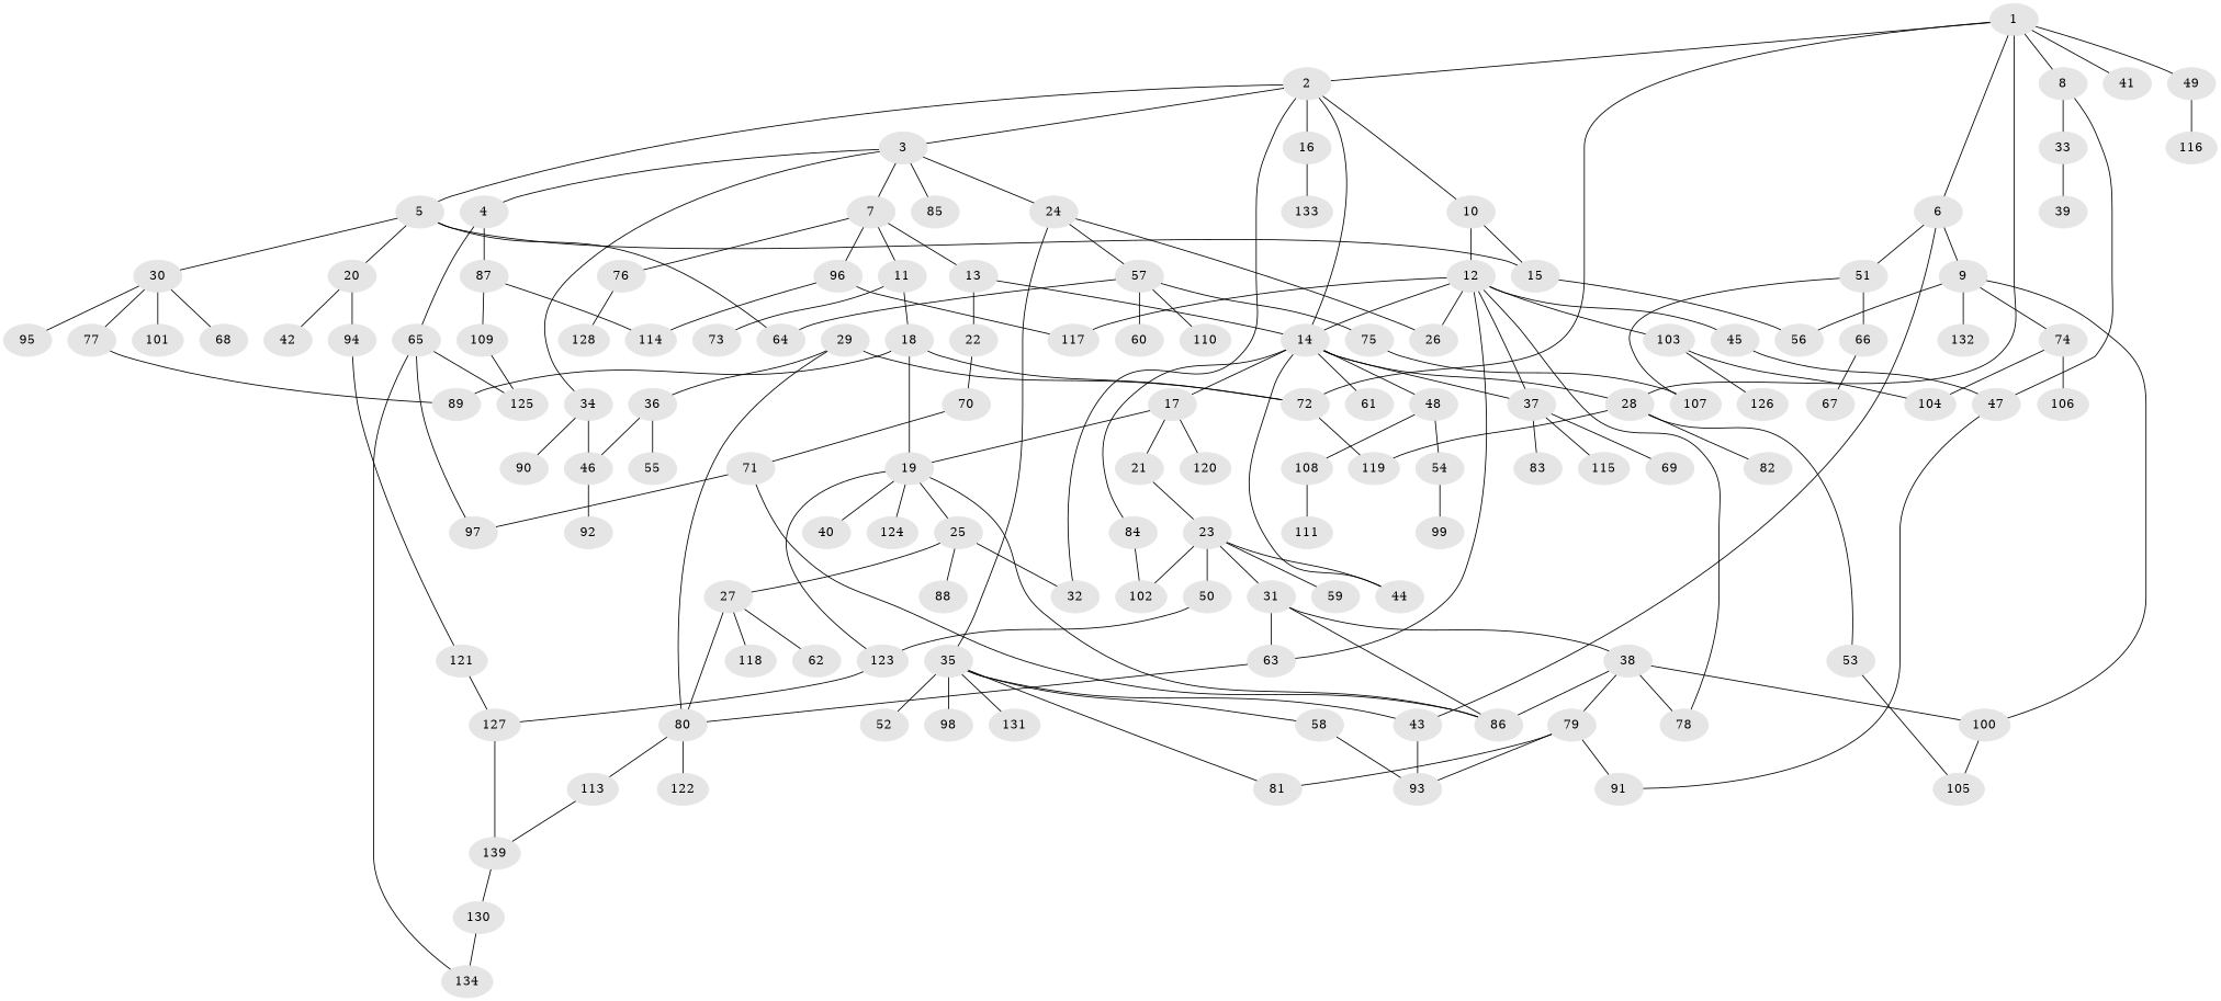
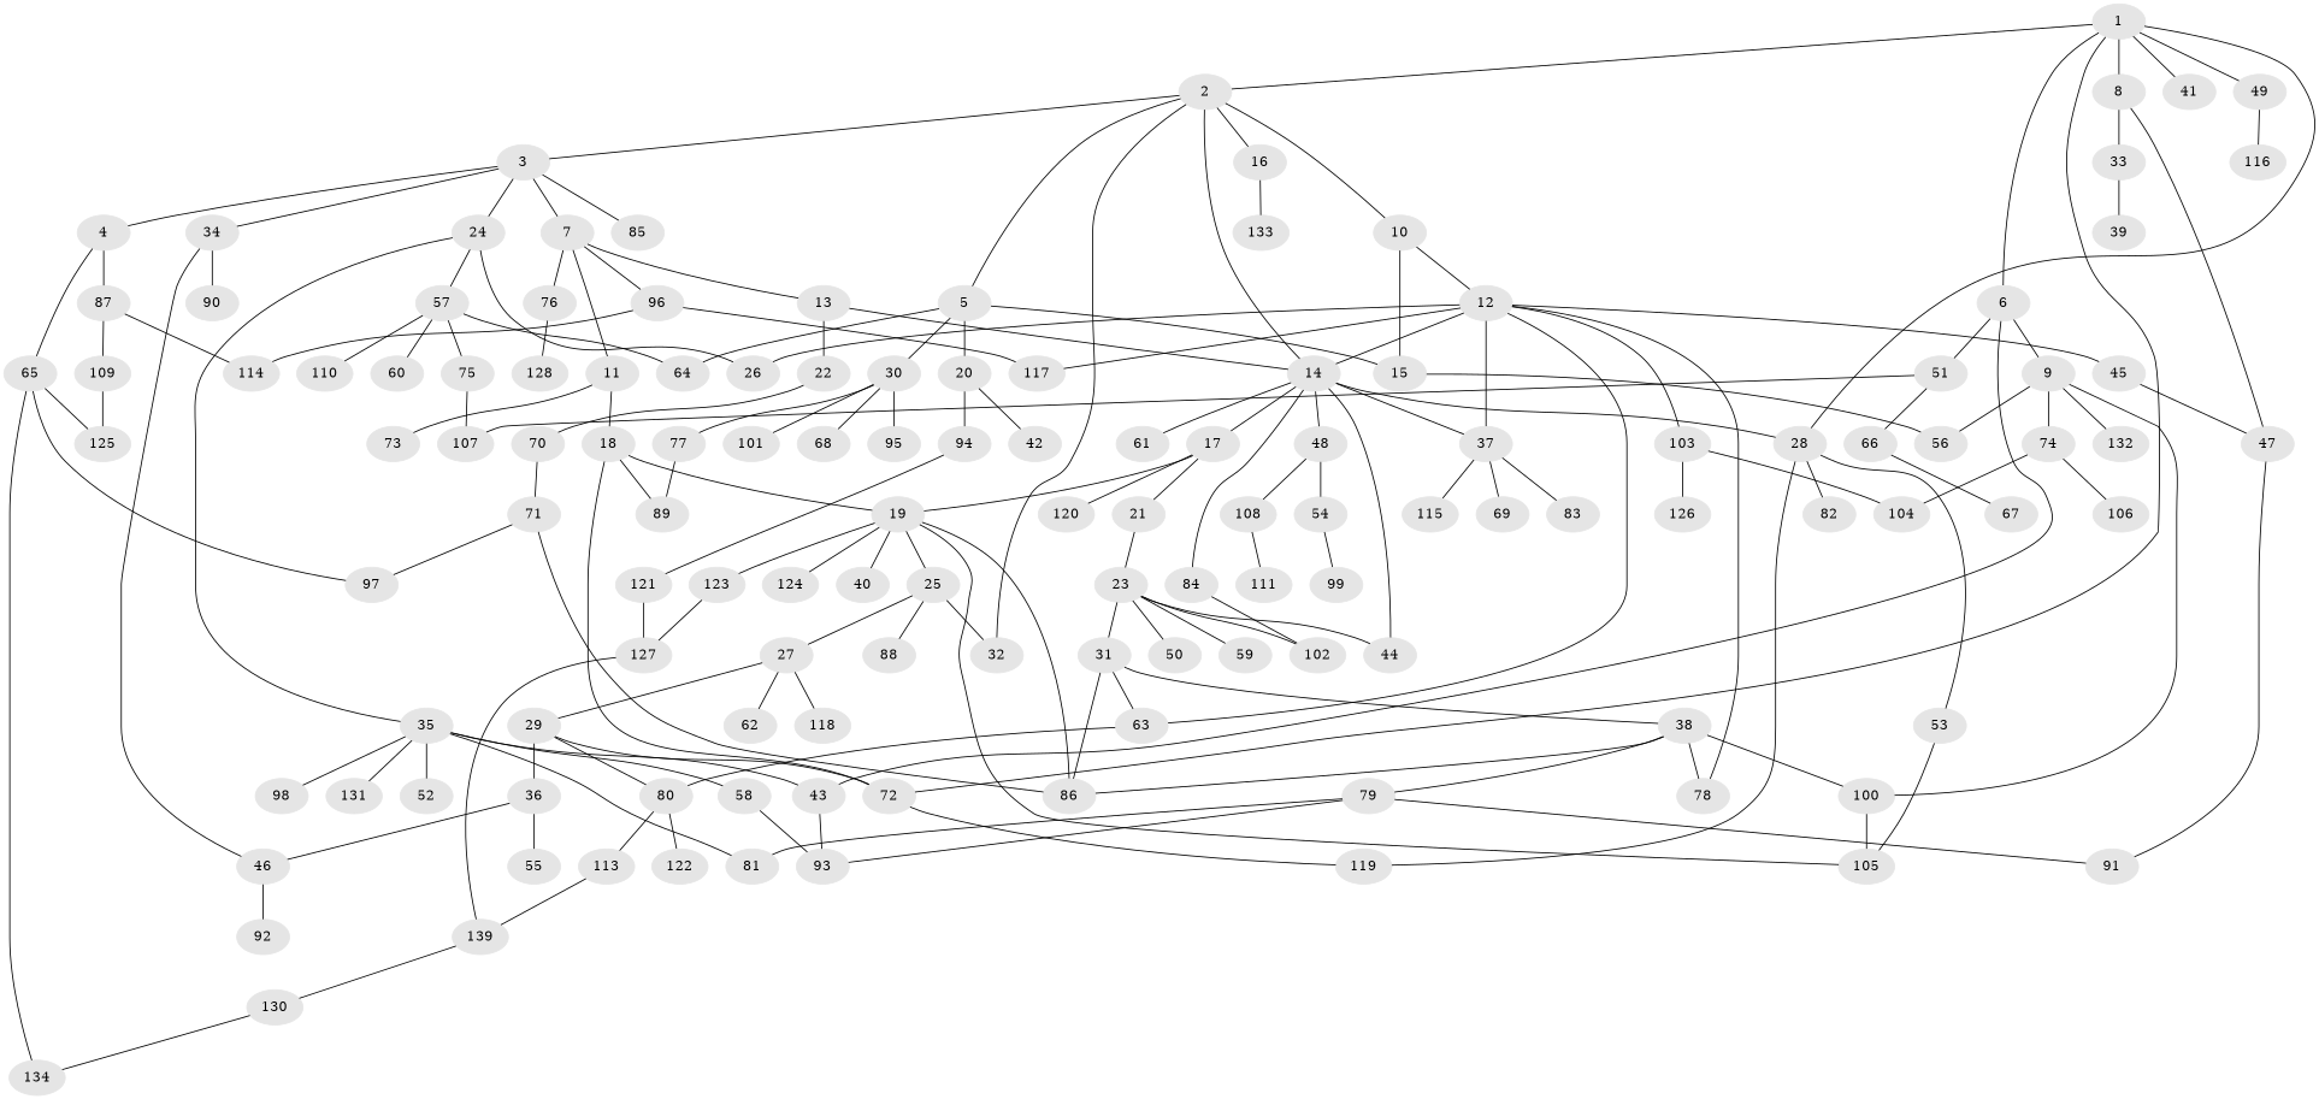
  graph {
    node [color=gray90 style=filled]
    1
    2
    6
    8
    28
    41
    49
    72
    3
    5
    10
    14
    16
    32
    9
    43
    51
    33
    47
    53
    82
    119
    116
    4
    7
    24
    34
    85
    15
    20
    30
    64
    12
    37
    17
    44
    48
    61
    84
    133
    65
    87
    11
    13
    76
    96
    26
    35
    57
    46
    90
    97
    125
    134
    109
    114
    56
    42
    94
    68
    77
    95
    101
    74
    100
    132
    93
    66
    107
    18
    73
    22
    128
    117
    39
    91
    104
    106
    105
    45
    63
    78
    103
    19
    89
    69
    83
    115
    80
    126
    70
    21
    120
    54
    108
    102
    25
    40
    86
    123
    124
    23
    27
    88
    127
    121
    31
    50
    59
    71
    38
    52
    58
    81
    98
    131
    60
    75
    110
    29
    62
    118
    36
    55
    113
    122
    79
    92
    99
    111
    67
    n132 [label=139]
    130
    1 -- 2
    1 -- 6
    1 -- 8
    1 -- 28
    1 -- 41
    1 -- 49
    1 -- 72
    2 -- 3
    2 -- 5
    2 -- 10
    2 -- 14
    2 -- 16
    2 -- 32
    6 -- 9
    6 -- 43
    6 -- 51
    8 -- 33
    8 -- 47
    28 -- 53
    28 -- 82
    28 -- 119
    49 -- 116
    72 -- 119
    3 -- 4
    3 -- 7
    3 -- 24
    3 -- 34
    3 -- 85
    5 -- 15
    5 -- 20
    5 -- 30
    5 -- 64
    10 -- 15
    10 -- 12
    14 -- 28
    14 -- 37
    14 -- 17
    14 -- 44
    14 -- 48
    14 -- 61
    14 -- 84
    16 -- 133
    9 -- 56
    9 -- 74
    9 -- 100
    9 -- 132
    43 -- 93
    51 -- 66
    51 -- 107
    33 -- 39
    47 -- 91
    53 -- 105
    4 -- 65
    4 -- 87
    7 -- 11
    7 -- 13
    7 -- 76
    7 -- 96
    24 -- 26
    24 -- 35
    24 -- 57
    34 -- 46
    34 -- 90
    15 -- 56
    20 -- 42
    20 -- 94
    30 -- 68
    30 -- 77
    30 -- 95
    30 -- 101
    12 -- 14
    12 -- 37
    12 -- 26
    12 -- 117
    12 -- 45
    12 -- 63
    12 -- 78
    12 -- 103
    37 -- 69
    37 -- 83
    37 -- 115
    17 -- 19
    17 -- 21
    17 -- 120
    48 -- 54
    48 -- 108
    84 -- 102
    65 -- 97
    65 -- 125
    65 -- 134
    87 -- 109
    87 -- 114
    11 -- 18
    11 -- 73
    13 -- 14
    13 -- 22
    76 -- 128
    96 -- 114
    96 -- 117
    35 -- 43
    35 -- 52
    35 -- 58
    35 -- 81
    35 -- 98
    35 -- 131
    57 -- 64
    57 -- 60
    57 -- 75
    57 -- 110
    46 -- 92
    109 -- 125
    94 -- 121
    77 -- 89
    74 -- 104
    74 -- 106
    100 -- 105
    66 -- 67
    18 -- 72
    18 -- 19
    18 -- 89
    22 -- 70
    45 -- 47
    63 -- 80
    103 -- 104
    103 -- 126
+   19 -- 105
    19 -- 25
    19 -- 40
    19 -- 86
    19 -- 123
    19 -- 124
    80 -- 113
    80 -- 122
    70 -- 71
    21 -- 23
    54 -- 99
    108 -- 111
    25 -- 32
    25 -- 27
    25 -- 88
    123 -- 127
    23 -- 44
    23 -- 102
    23 -- 31
    23 -- 50
    23 -- 59
-   27 -- 80
+   27 -- 29
    27 -- 62
    27 -- 118
    127 -- n132
    121 -- 127
    31 -- 63
    31 -- 86
    31 -- 38
-   50 -- 123
    71 -- 97
    71 -- 86
    38 -- 100
    38 -- 78
    38 -- 86
    38 -- 79
    58 -- 93
    75 -- 107
    29 -- 72
    29 -- 80
    29 -- 36
    36 -- 46
    36 -- 55
    113 -- n132
    79 -- 93
    79 -- 91
    79 -- 81
    n132 -- 130
    130 -- 134
  }
